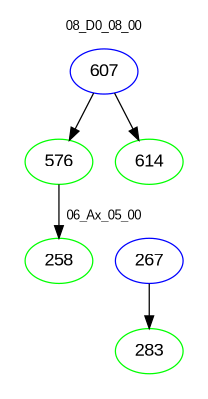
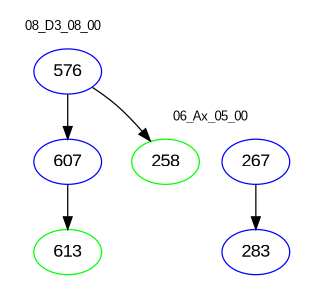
  digraph {
    fontname="Liberation Sans"
    node [color=green fontname="Liberation Sans"]
    edge [color=black fontname="Liberation Sans"]
    n1 [color=blue label=267]
-   n2 [label=283]
+   n2 [color=blue label=283]
    n3 [label=258]
    n4 [color=blue label=607]
-   n5 [label=576]
-   n6 [label=614]
+   n5 [color=blue label=576]
+   n6 [label=613]
    subgraph cluster_1 {
      color=white
      fontsize=10
      label="06_Ax_05_00"
      n1
      n2
      n3
    }
    subgraph cluster_2 {
      color=white
      fontsize=10
-     label="08_D0_08_00"
+     label="08_D3_08_00"
      n4
      n5
      n6
    }
    n1 -> n2
-   n4 -> n5
+   n5 -> n4
    n4 -> n6
    n5 -> n3
  }
